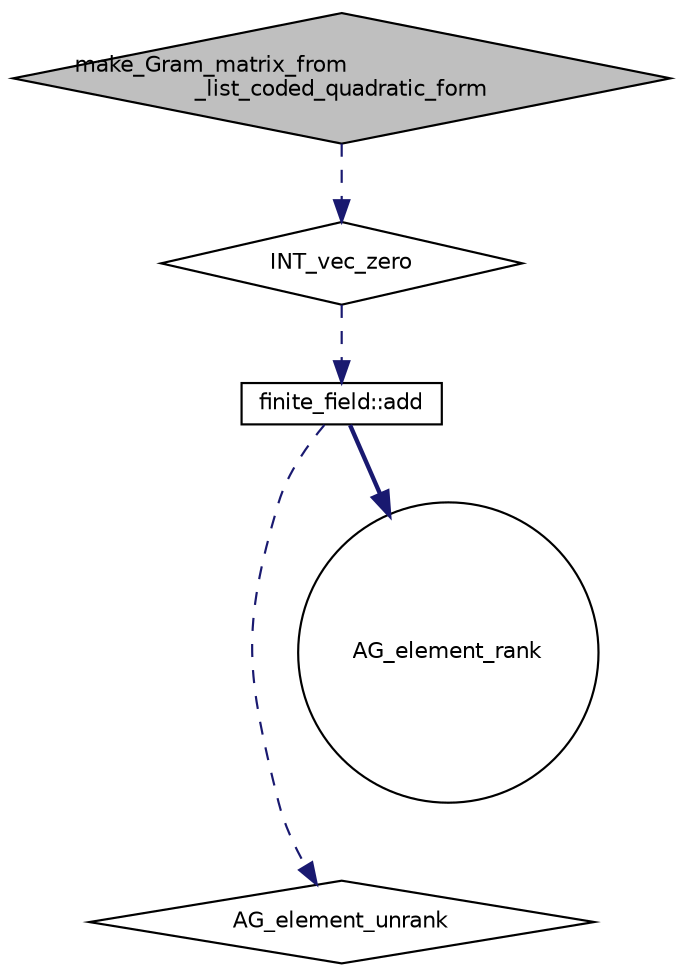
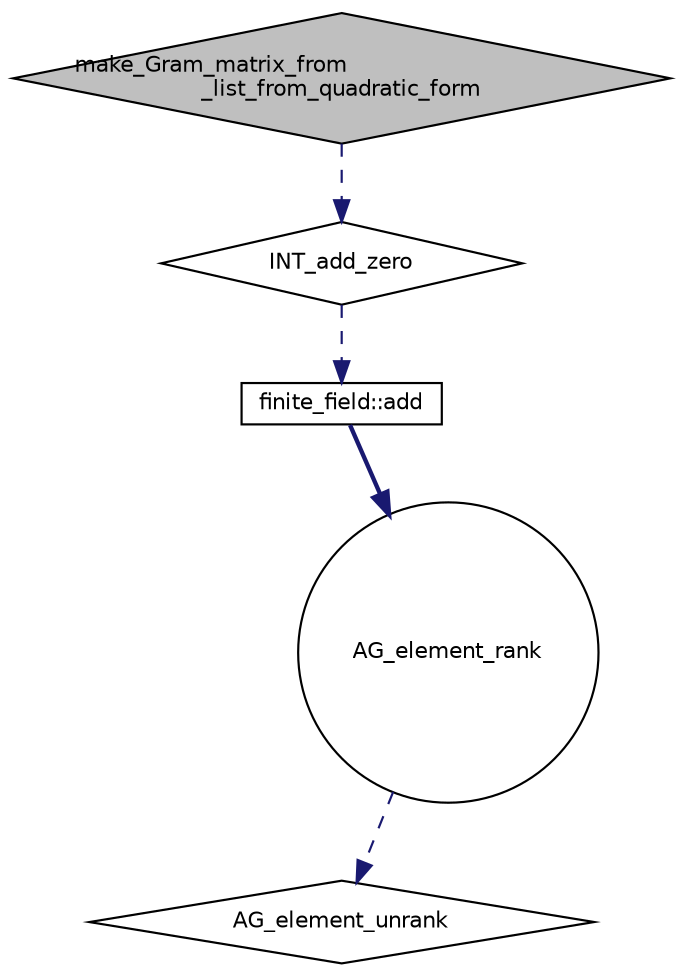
  digraph {
    rankdir=TB
    node [color=black fillcolor=white fontname=Helvetica fontsize=10 shape=diamond style=filled]
    edge [color=midnightblue fontname=Helvetica fontsize=10 labelfontname=Helvetica labelfontsize=10 style=dashed]
-   n1 [fillcolor=grey75 fontcolor=black height=0.2 label="make_Gram_matrix_from\l_list_coded_quadratic_form" width=0.4]
-   n2 [height=0.2 label=INT_vec_zero width=0.4]
+   n1 [fillcolor=grey75 fontcolor=black height=0.2 label="make_Gram_matrix_from\l_list_from_quadratic_form" width=0.4]
+   n2 [height=0.2 label=INT_add_zero width=0.4]
    n3 [height=0.2 label="finite_field::add" shape=box width=0.4]
    n4 [height=0.2 label=AG_element_unrank width=0.4]
    n5 [height=0.2 label=AG_element_rank shape=circle width=0.4]
    n1 -> n2
    n2 -> n3
-   n3 -> n4
+   n5 -> n4
    n3 -> n5 [style=bold]
  }
